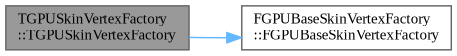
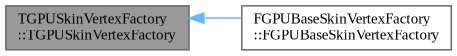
  digraph {
    rankdir=LR
    fontname="Liberation Serif"
    node [fontname="Liberation Serif" fontsize=10 shape=box style=filled]
    n1 [color=gray40 fillcolor=grey60 fontcolor=black height=0.2 label="TGPUSkinVertexFactory\l::TGPUSkinVertexFactory" width=0.4]
    n2 [color=grey40 fillcolor=white height=0.2 label="FGPUBaseSkinVertexFactory\l::FGPUBaseSkinVertexFactory" width=0.4]
-   n1 -> n2 [color=steelblue1 fontname="Liberation Serif" fontsize=10 labelfontname=Helvetica labelfontsize=10 style=solid]
+   n2 -> n1 [color=steelblue1 fontname="Liberation Serif" fontsize=10 labelfontname=Helvetica labelfontsize=10 style=solid]
  }
